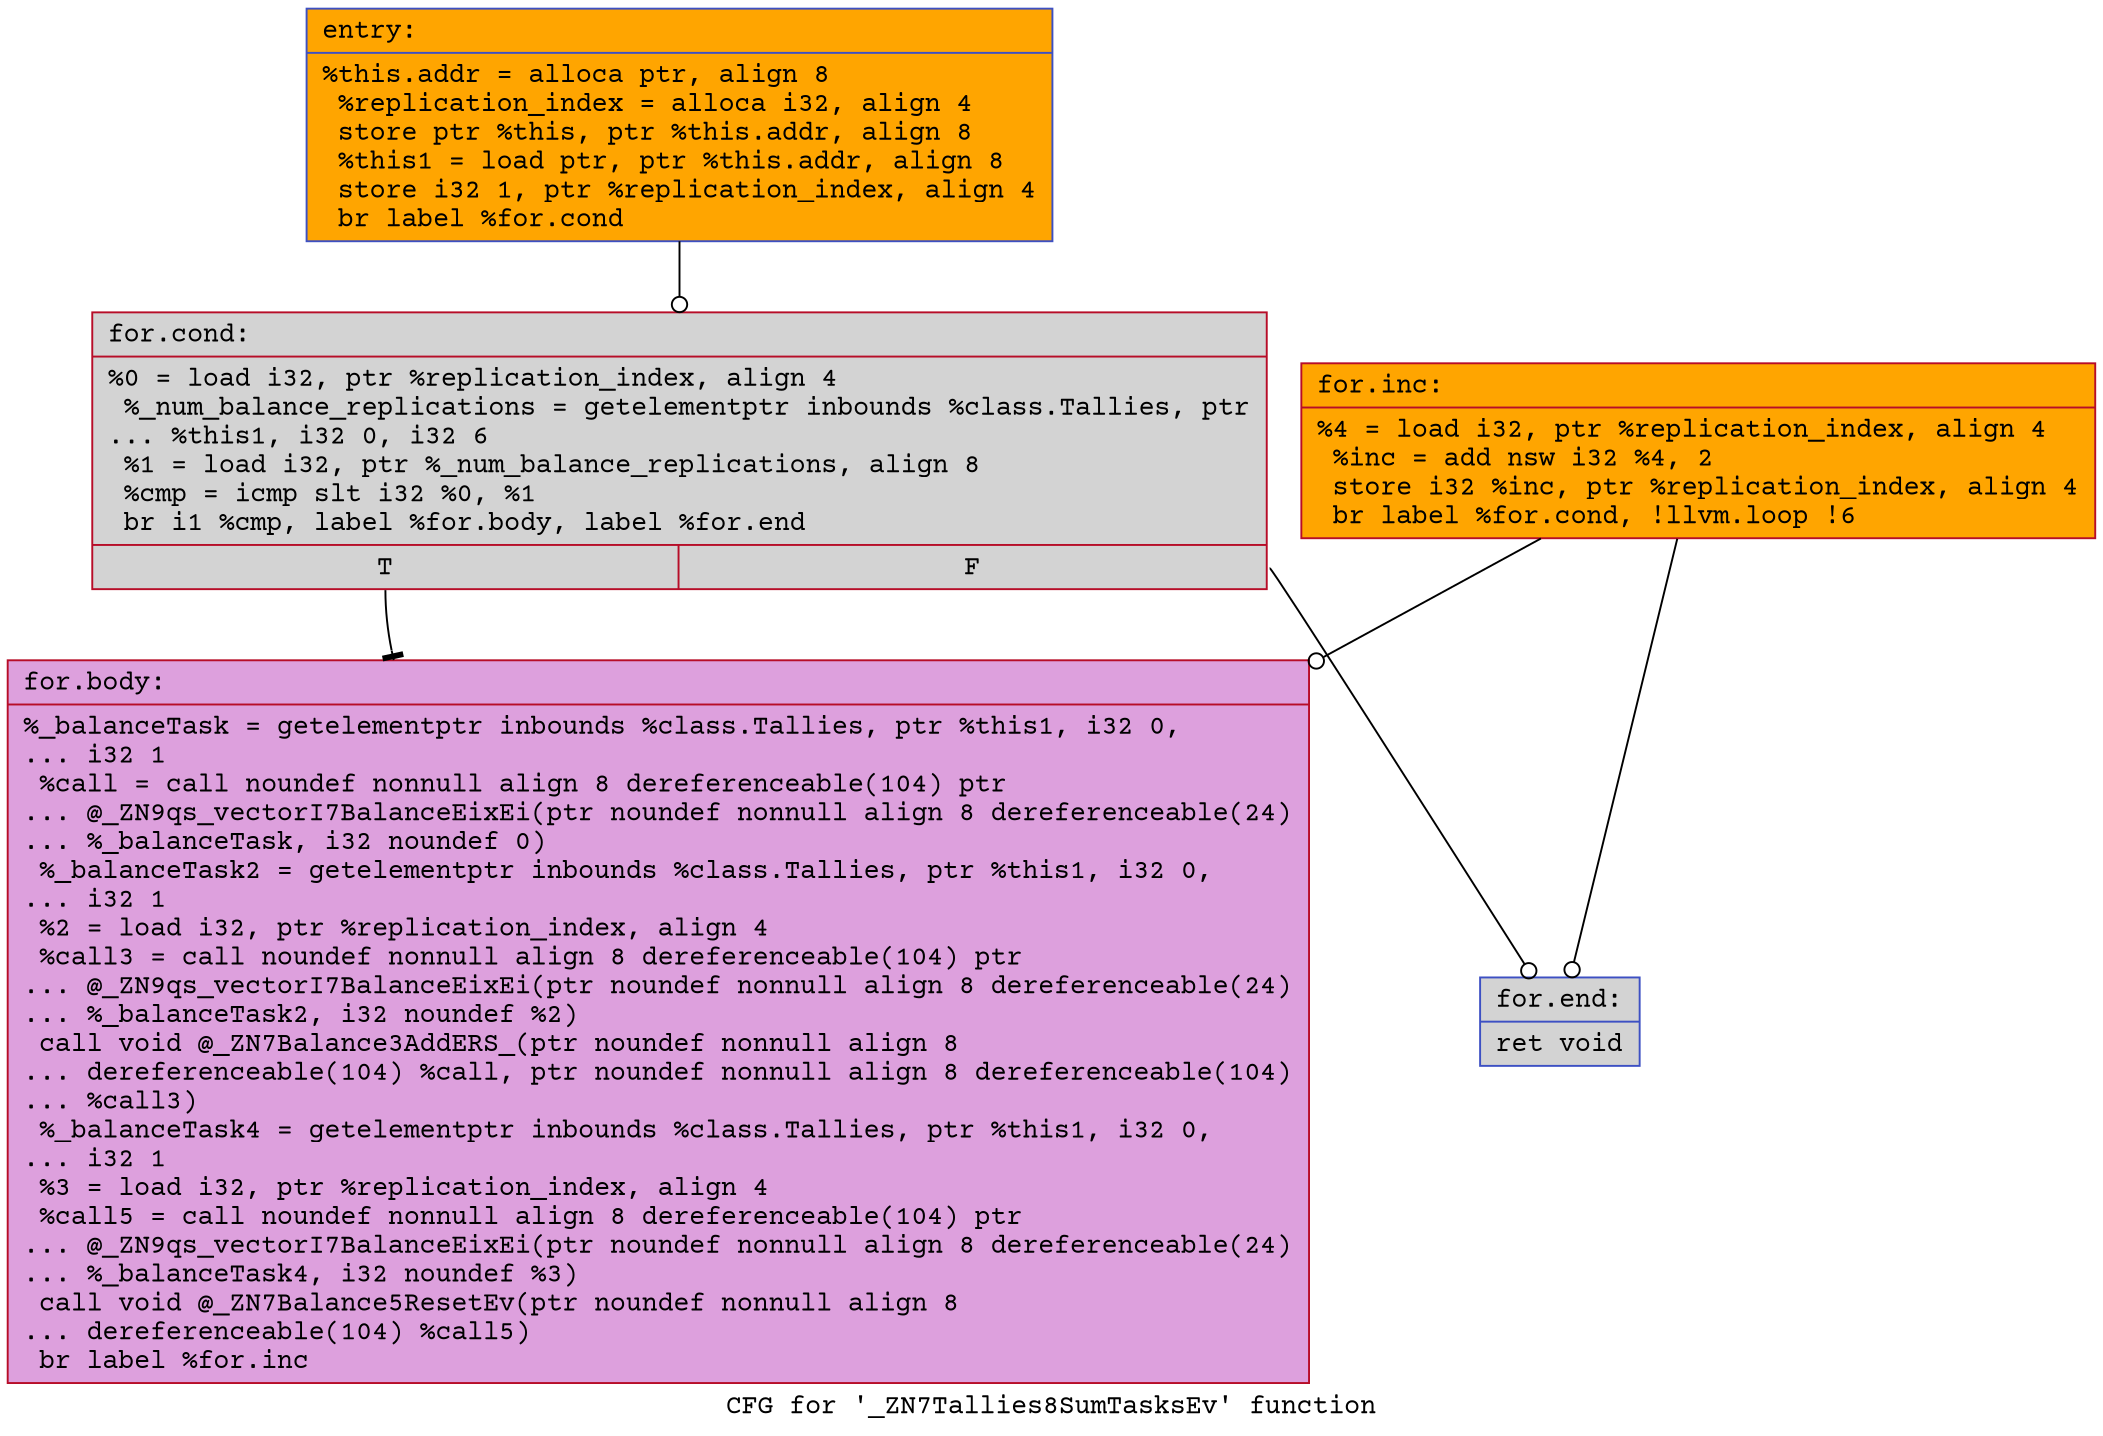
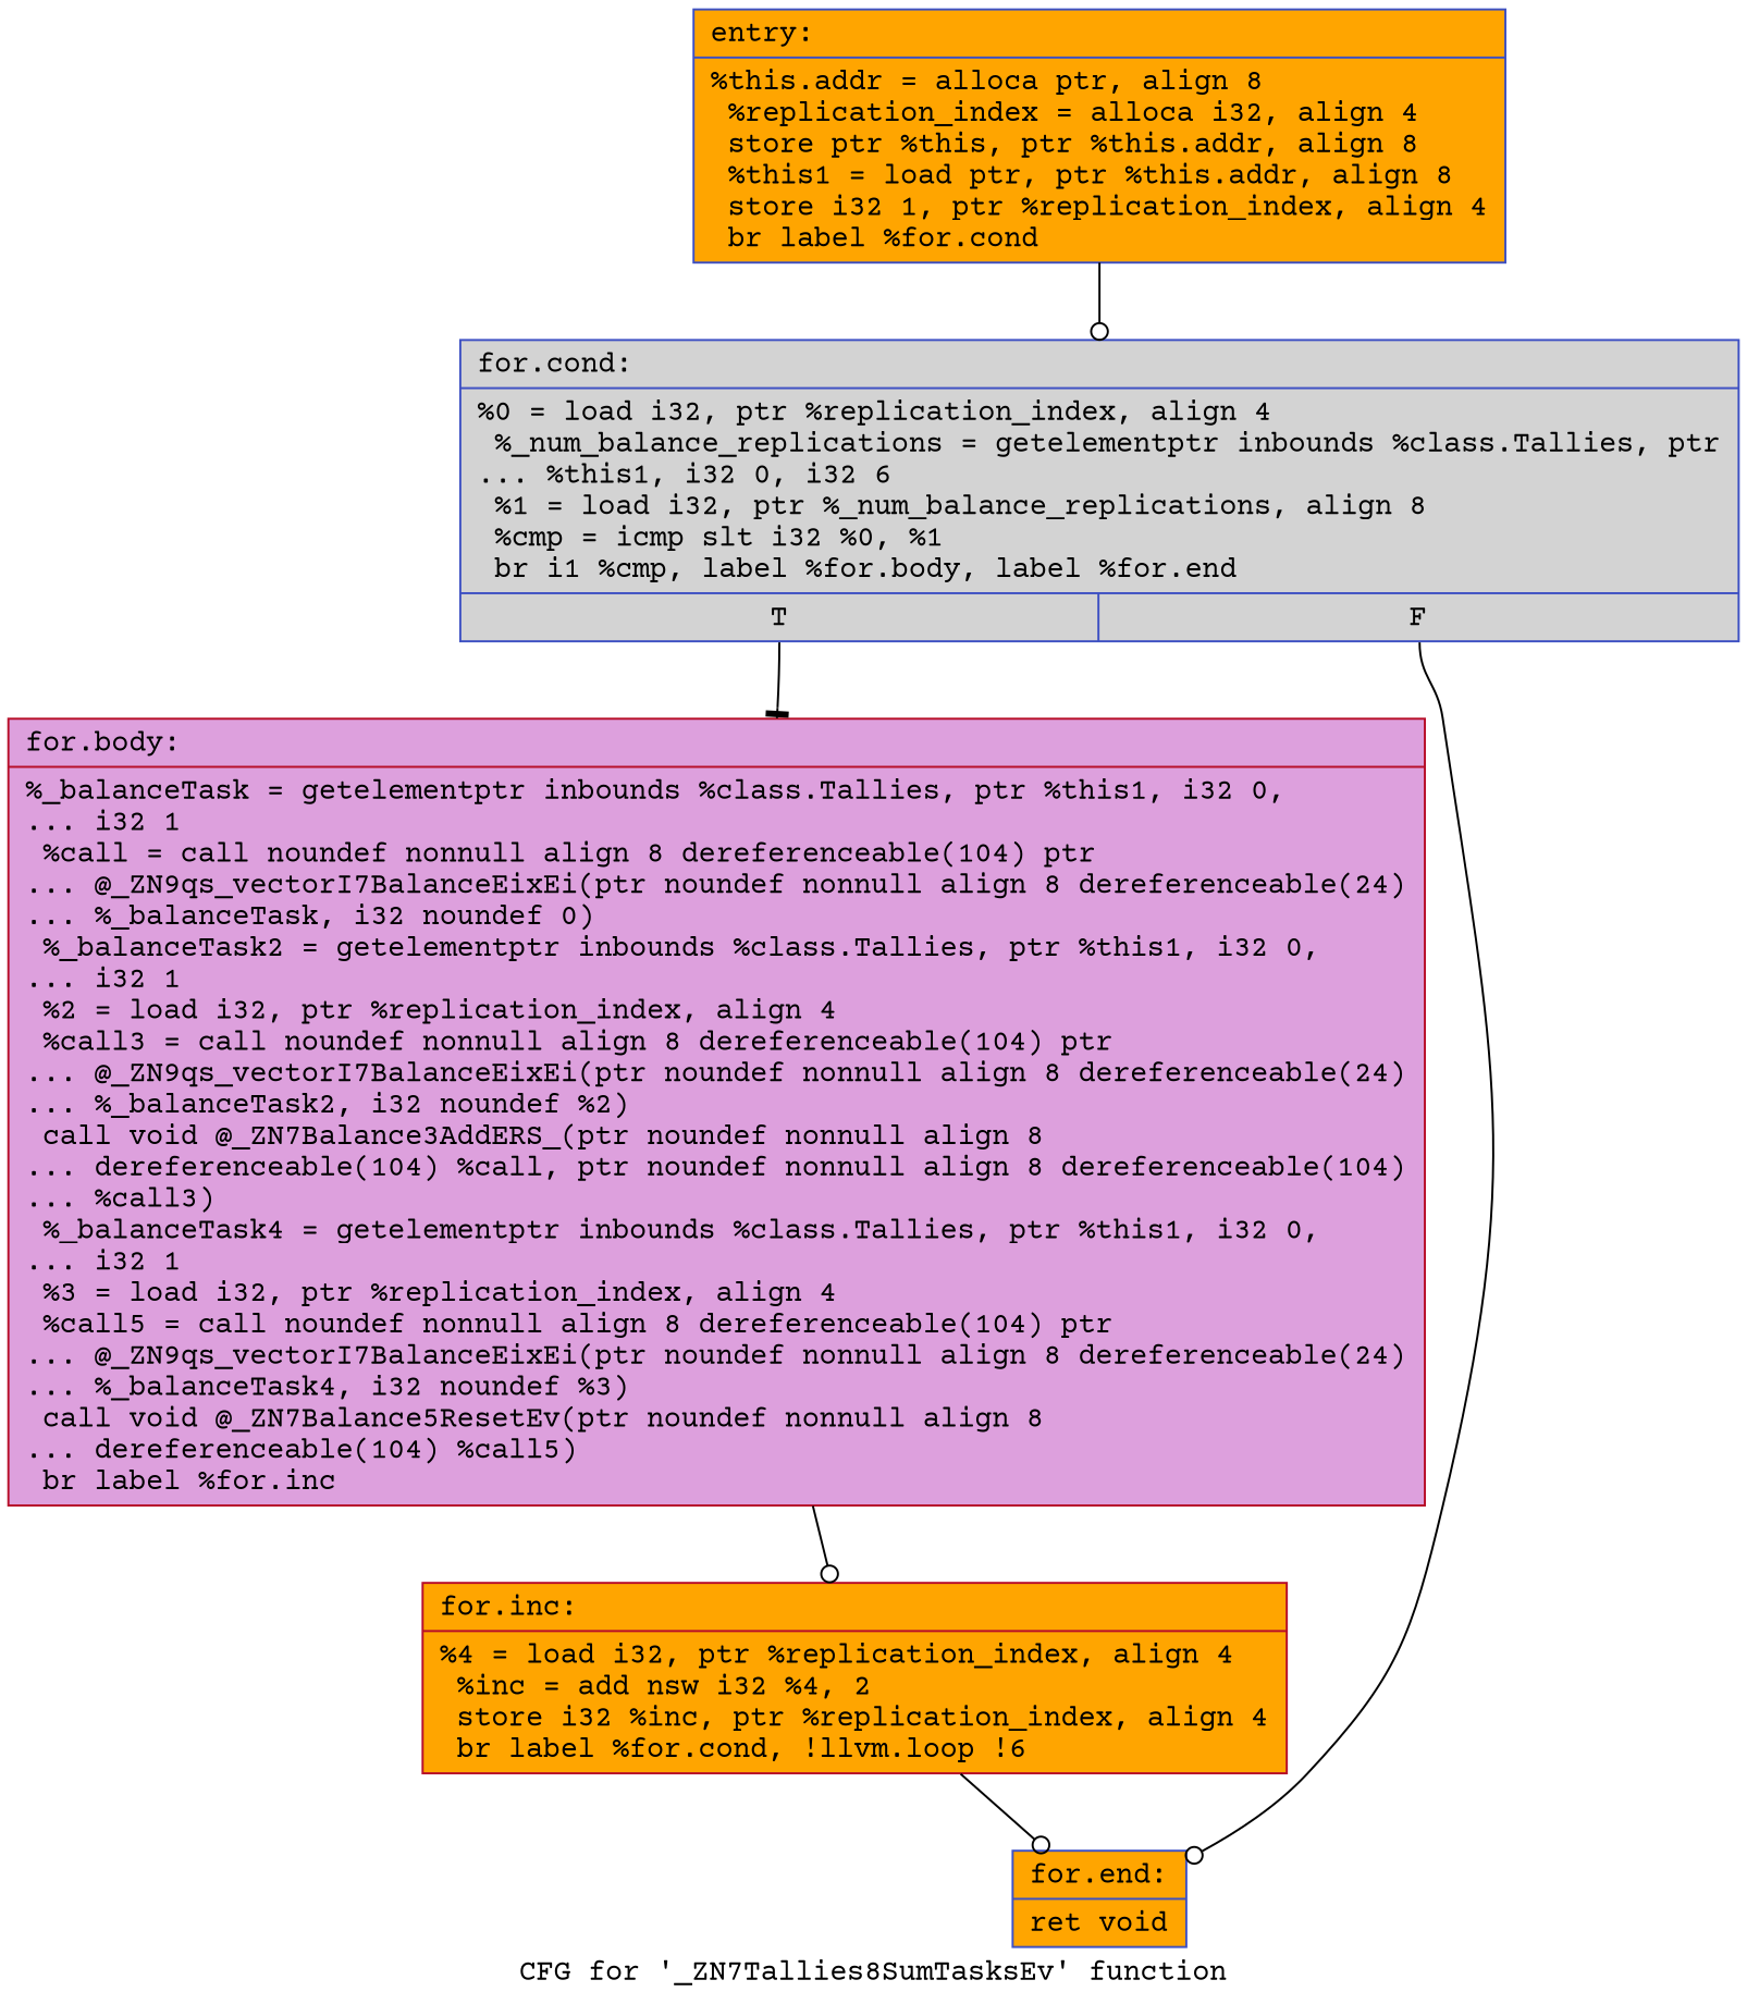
  digraph {
    fontname="Courier Prime"
    label="CFG for '_ZN7Tallies8SumTasksEv' function"
    node [color="#b70d28ff" fillcolor=orange fontname="Courier Prime" shape=record style=filled]
    edge [arrowhead=odot fontname="Courier Prime"]
    n1 [color="#3d50c3ff" label="{entry:\l|  %this.addr = alloca ptr, align 8\l  %replication_index = alloca i32, align 4\l  store ptr %this, ptr %this.addr, align 8\l  %this1 = load ptr, ptr %this.addr, align 8\l  store i32 1, ptr %replication_index, align 4\l  br label %for.cond\l}"]
-   n2 [fillcolor=lightgrey label="{for.cond:\l|  %0 = load i32, ptr %replication_index, align 4\l  %_num_balance_replications = getelementptr inbounds %class.Tallies, ptr\l... %this1, i32 0, i32 6\l  %1 = load i32, ptr %_num_balance_replications, align 8\l  %cmp = icmp slt i32 %0, %1\l  br i1 %cmp, label %for.body, label %for.end\l|{<s0>T|<s1>F}}"]
+   n2 [color="#3d50c3ff" fillcolor=lightgrey label="{for.cond:\l|  %0 = load i32, ptr %replication_index, align 4\l  %_num_balance_replications = getelementptr inbounds %class.Tallies, ptr\l... %this1, i32 0, i32 6\l  %1 = load i32, ptr %_num_balance_replications, align 8\l  %cmp = icmp slt i32 %0, %1\l  br i1 %cmp, label %for.body, label %for.end\l|{<s0>T|<s1>F}}"]
    n3 [fillcolor=plum label="{for.body:\l|  %_balanceTask = getelementptr inbounds %class.Tallies, ptr %this1, i32 0,\l... i32 1\l  %call = call noundef nonnull align 8 dereferenceable(104) ptr\l... @_ZN9qs_vectorI7BalanceEixEi(ptr noundef nonnull align 8 dereferenceable(24)\l... %_balanceTask, i32 noundef 0)\l  %_balanceTask2 = getelementptr inbounds %class.Tallies, ptr %this1, i32 0,\l... i32 1\l  %2 = load i32, ptr %replication_index, align 4\l  %call3 = call noundef nonnull align 8 dereferenceable(104) ptr\l... @_ZN9qs_vectorI7BalanceEixEi(ptr noundef nonnull align 8 dereferenceable(24)\l... %_balanceTask2, i32 noundef %2)\l  call void @_ZN7Balance3AddERS_(ptr noundef nonnull align 8\l... dereferenceable(104) %call, ptr noundef nonnull align 8 dereferenceable(104)\l... %call3)\l  %_balanceTask4 = getelementptr inbounds %class.Tallies, ptr %this1, i32 0,\l... i32 1\l  %3 = load i32, ptr %replication_index, align 4\l  %call5 = call noundef nonnull align 8 dereferenceable(104) ptr\l... @_ZN9qs_vectorI7BalanceEixEi(ptr noundef nonnull align 8 dereferenceable(24)\l... %_balanceTask4, i32 noundef %3)\l  call void @_ZN7Balance5ResetEv(ptr noundef nonnull align 8\l... dereferenceable(104) %call5)\l  br label %for.inc\l}"]
-   n4 [color="#3d50c3ff" fillcolor=lightgrey label="{for.end:\l|  ret void\l}"]
+   n4 [color="#3d50c3ff" label="{for.end:\l|  ret void\l}"]
    n5 [label="{for.inc:\l|  %4 = load i32, ptr %replication_index, align 4\l  %inc = add nsw i32 %4, 2\l  store i32 %inc, ptr %replication_index, align 4\l  br label %for.cond, !llvm.loop !6\l}"]
    n1 -> n2
    n2 -> n3 [arrowhead=tee tailport=s0]
    n2 -> n4 [tailport=s1]
-   n5 -> n3
+   n3 -> n5
    n5 -> n4
  }
